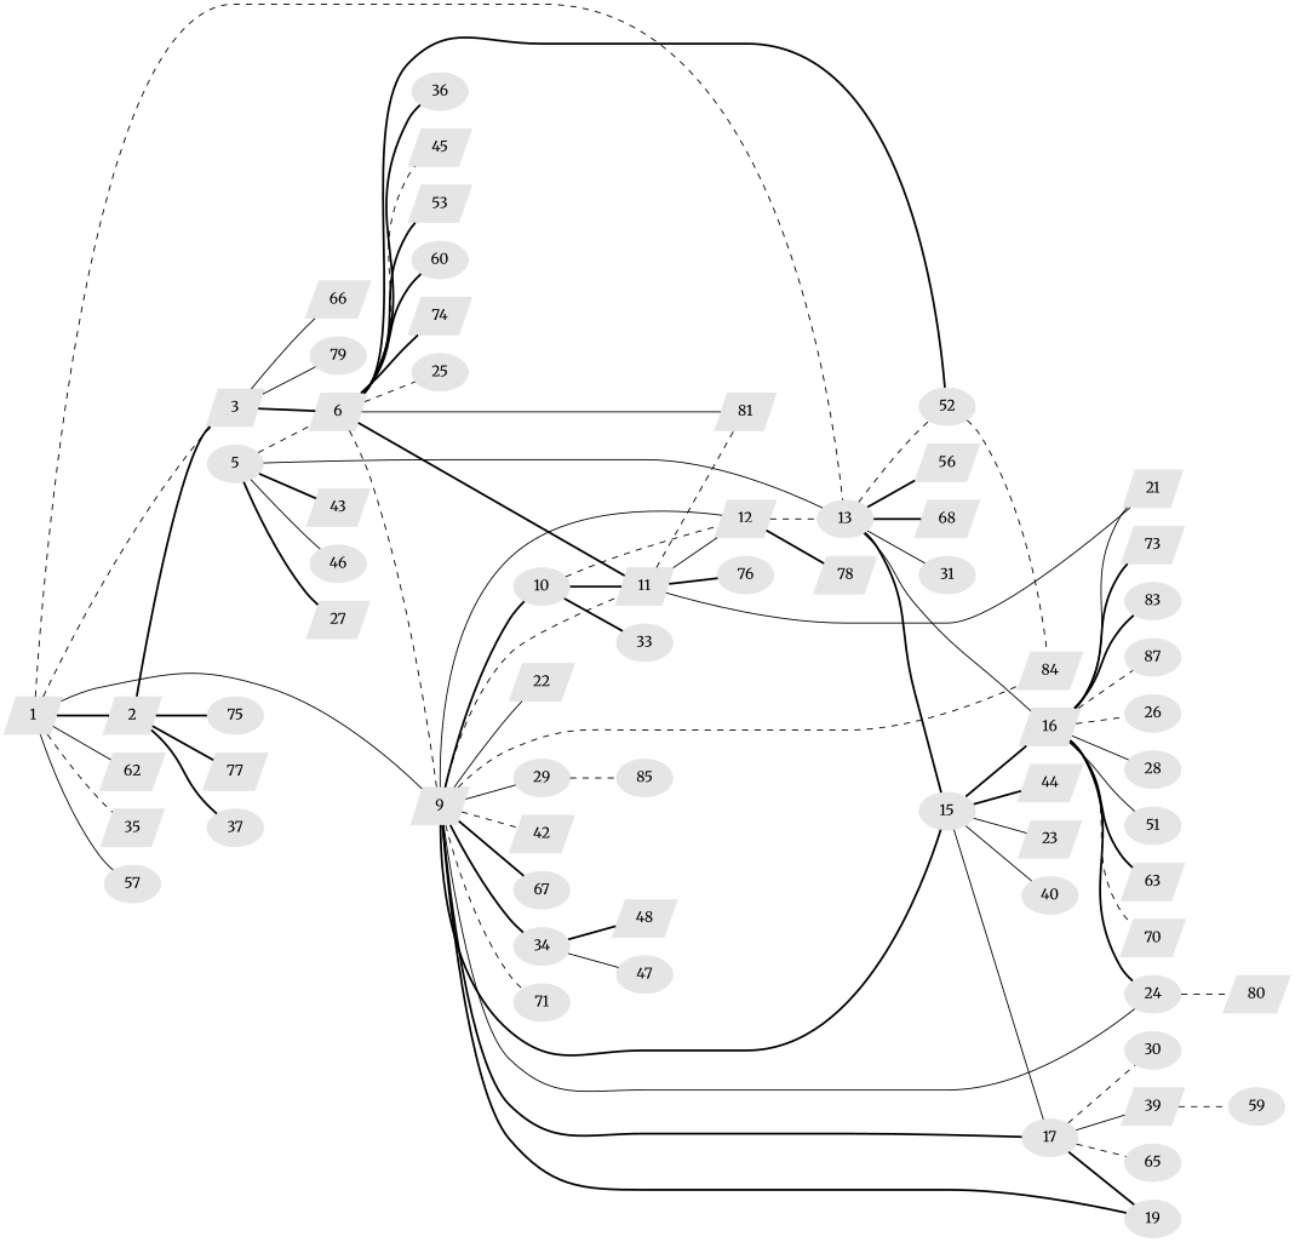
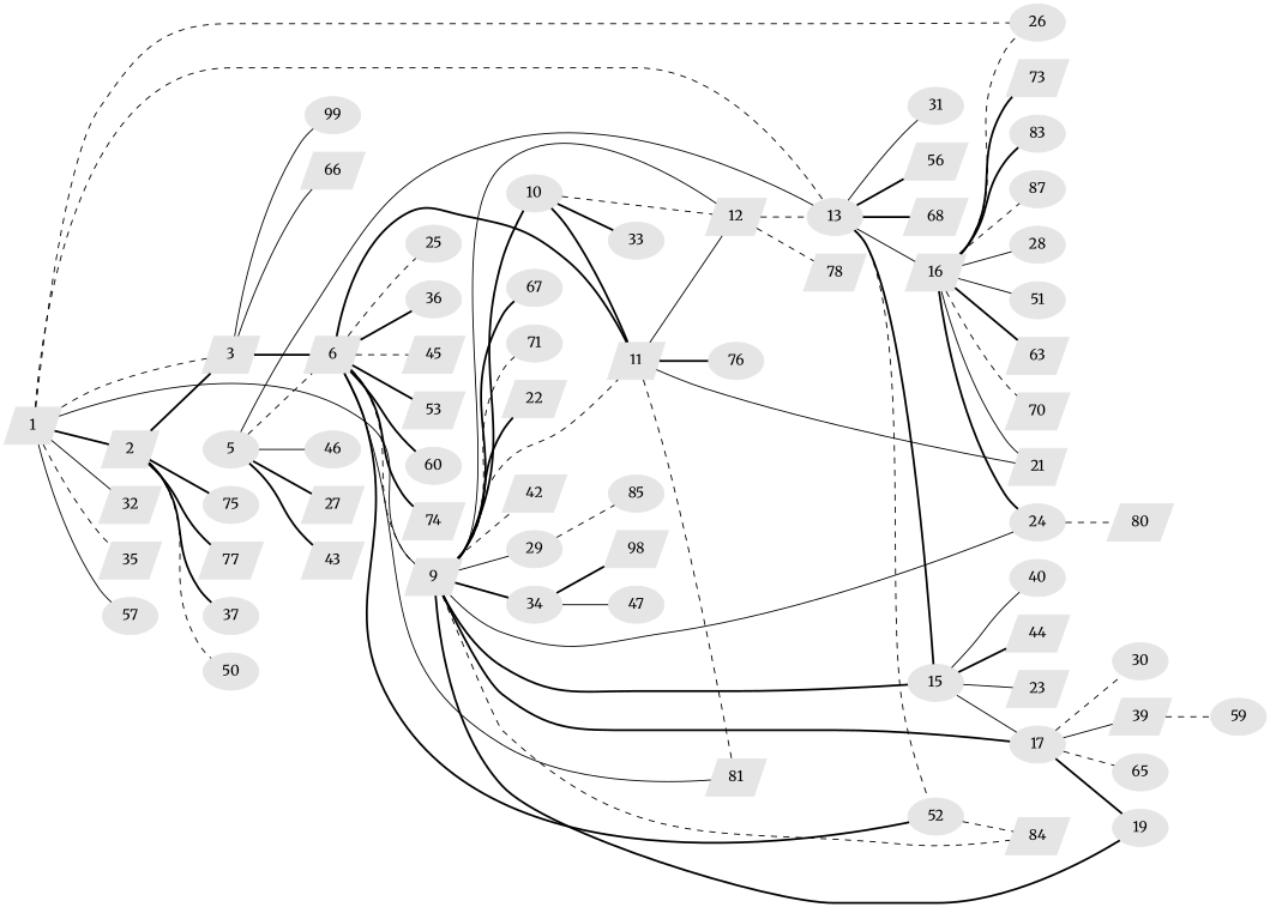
  graph {
    fontname=Merriweather
    rankdir=LR
    node [color=gray90 fontname=Merriweather shape=ellipse style=filled]
    edge [fontname=Merriweather style=bold]
    1 [shape=parallelogram super="+58"]
    2 [shape=parallelogram super="+4"]
    3 [shape=parallelogram super="+41"]
    9 [shape=parallelogram super="+20"]
    13 [super="+14"]
    26
-   32 [shape=parallelogram label=62]
+   32 [shape=parallelogram]
    35 [shape=parallelogram]
    57
    37 [super="+64"]
+   50
    75
    77 [shape=parallelogram]
    6 [shape=parallelogram super="+8"]
    66 [shape=parallelogram super="+82"]
-   79
+   79 [label=99]
    11 [shape=parallelogram super="+69"]
    10 [super="+61"]
    12 [shape=parallelogram super="+86"]
    15 [super="+38"]
    17 [super="+18"]
    19
    22 [shape=parallelogram]
    24 [super="+72"]
    29
    34 [super="+49"]
    42 [shape=parallelogram]
    67
    71
    84 [shape=parallelogram]
    52 [super="+54"]
    16 [shape=parallelogram super="+62"]
    31
    56 [shape=parallelogram]
    68 [shape=parallelogram]
    25
    36
    45 [shape=parallelogram]
    53 [shape=parallelogram]
    60
    74 [shape=parallelogram]
    81 [shape=parallelogram]
    5 [super="+7"]
    27 [shape=parallelogram]
    43 [shape=parallelogram]
    46
    21 [shape=parallelogram]
    76
    33
    78 [shape=parallelogram]
    23 [shape=parallelogram]
    40
    44 [shape=parallelogram]
    30
    39 [shape=parallelogram super="+55"]
    65
    80 [shape=parallelogram]
    85
    47
-   48 [shape=parallelogram]
+   48 [shape=parallelogram label=98]
    28
    51
    63 [shape=parallelogram]
    70 [shape=parallelogram]
    73 [shape=parallelogram]
    83
    87
    59
    1 -- 2 [weight=2]
    1 -- 3 [style=dashed]
    1 -- 9 [style=solid weight=2]
    1 -- 13 [style=dashed]
+   1 -- 26 [style=dashed]
    1 -- 32 [style=solid]
    1 -- 35 [style=dashed]
    1 -- 57 [style=solid]
    2 -- 3 [weight=2]
    2 -- 37
+   2 -- 50 [style=dashed]
    2 -- 75
    2 -- 77
    3 -- 6
    3 -- 66 [style=solid]
    3 -- 79 [style=solid]
    9 -- 11 [style=dashed]
    9 -- 10
    9 -- 12 [style=solid]
    9 -- 15
    9 -- 17 [weight=2]
    9 -- 19
-   9 -- 22 [style=solid]
+   9 -- 22
    9 -- 24 [style=solid]
    9 -- 29 [style=solid]
    9 -- 34
    9 -- 42 [style=dashed]
    9 -- 67
    9 -- 71 [style=dashed]
    9 -- 84 [style=dashed]
    13 -- 15 [weight=2]
    13 -- 52 [style=dashed]
    13 -- 16 [style=solid weight=2]
    13 -- 31 [style=solid]
    13 -- 56
    13 -- 68
    6 -- 9 [style=dashed]
    6 -- 11
    6 -- 52
    6 -- 25 [style=dashed]
    6 -- 36
    6 -- 45 [style=dashed]
    6 -- 53
    6 -- 60
    6 -- 74
    6 -- 81 [style=solid]
    11 -- 12 [style=solid]
    11 -- 81 [style=dashed]
    11 -- 21 [style=solid]
    11 -- 76
    10 -- 11
    10 -- 12 [style=dashed]
    10 -- 33
    12 -- 13 [style=dashed]
-   12 -- 78
+   12 -- 78 [style=dashed]
    15 -- 17 [style=solid]
-   15 -- 16
    15 -- 23 [style=solid]
    15 -- 40 [style=solid]
    15 -- 44
    17 -- 19 [weight=2]
    17 -- 30 [style=dashed]
    17 -- 39 [style=solid]
    17 -- 65 [style=dashed]
    24 -- 80 [style=dashed]
    29 -- 85 [style=dashed]
    34 -- 47 [style=solid]
    34 -- 48
    52 -- 84 [style=dashed]
    16 -- 26 [style=dashed]
    16 -- 24
    16 -- 21 [style=solid]
    16 -- 28 [style=solid]
    16 -- 51 [style=solid]
    16 -- 63
    16 -- 70 [style=dashed]
    16 -- 73
    16 -- 83
    16 -- 87 [style=dashed]
    5 -- 13 [style=solid]
    5 -- 6 [style=dashed weight=4]
    5 -- 27
    5 -- 43
    5 -- 46 [style=solid]
    39 -- 59 [style=dashed]
  }
